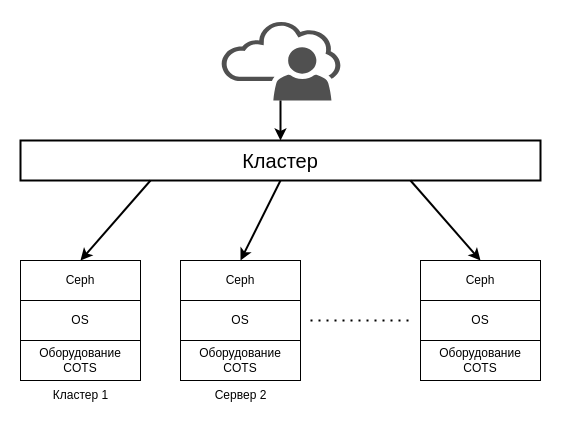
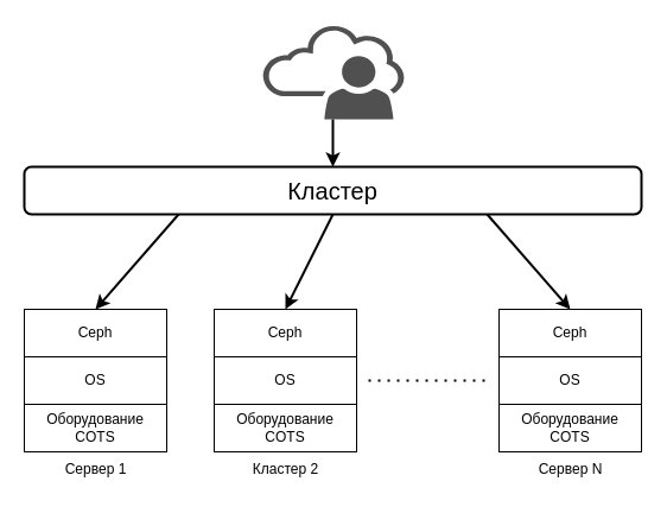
  <mxCell id="0" />
  <mxCell id="1" parent="0" />
  <mxCell id="2" value="" style="sketch=0;pointerEvents=1;shadow=0;dashed=0;html=1;strokeColor=none;fillColor=#505050;labelPosition=center;verticalLabelPosition=bottom;outlineConnect=0;verticalAlign=top;align=center;shape=mxgraph.office.clouds.online_user;strokeWidth=2;" parent="1" vertex="1"><mxGeometry x="220" y="20" width="120" height="80" as="geometry" /></mxCell>
- <mxCell id="3" value="Кластер" style="rounded=0;whiteSpace=wrap;html=1;fontSize=20;strokeWidth=2;" parent="1" vertex="1"><mxGeometry x="20" y="140" width="520" height="40" as="geometry" /></mxCell>
+ <mxCell id="3" value="Кластер" style="whiteSpace=wrap;html=1;fontSize=20;strokeWidth=2;rounded=1;" parent="1" vertex="1"><mxGeometry x="20" y="140" width="520" height="40" as="geometry" /></mxCell>
  <mxCell id="4" value="" style="endArrow=classic;html=1;rounded=0;fontSize=20;entryX=0.5;entryY=0;entryDx=0;entryDy=0;strokeWidth=2;" parent="1" source="2" target="3" edge="1"><mxGeometry width="50" height="50" relative="1" as="geometry"><mxPoint x="200" y="350" as="sourcePoint" /><mxPoint x="250" y="300" as="targetPoint" /></mxGeometry></mxCell>
  <mxCell id="5" value="" style="endArrow=classic;html=1;rounded=0;strokeWidth=2;fontSize=20;exitX=0.25;exitY=1;exitDx=0;exitDy=0;entryX=0.5;entryY=0;entryDx=0;entryDy=0;" parent="1" source="3" target="8" edge="1"><mxGeometry width="50" height="50" relative="1" as="geometry"><mxPoint x="200" y="350" as="sourcePoint" /><mxPoint x="75" y="220" as="targetPoint" /></mxGeometry></mxCell>
  <mxCell id="6" value="" style="endArrow=classic;html=1;rounded=0;strokeWidth=2;fontSize=20;exitX=0.75;exitY=1;exitDx=0;exitDy=0;entryX=0.5;entryY=0;entryDx=0;entryDy=0;" parent="1" source="3" target="16" edge="1"><mxGeometry width="50" height="50" relative="1" as="geometry"><mxPoint x="200" y="350" as="sourcePoint" /><mxPoint x="275" y="220" as="targetPoint" /></mxGeometry></mxCell>
  <mxCell id="7" value="" style="endArrow=classic;html=1;rounded=0;strokeWidth=2;fontSize=20;exitX=0.5;exitY=1;exitDx=0;exitDy=0;entryX=0.5;entryY=0;entryDx=0;entryDy=0;" parent="1" source="3" target="12" edge="1"><mxGeometry width="50" height="50" relative="1" as="geometry"><mxPoint x="200" y="350" as="sourcePoint" /><mxPoint x="175" y="220" as="targetPoint" /></mxGeometry></mxCell>
  <mxCell id="8" value="Ceph" style="rounded=0;whiteSpace=wrap;html=1;" vertex="1" parent="1"><mxGeometry x="20" y="260" width="120" height="40" as="geometry" /></mxCell>
  <mxCell id="9" value="OS" style="rounded=0;whiteSpace=wrap;html=1;" vertex="1" parent="1"><mxGeometry x="20" y="300" width="120" height="40" as="geometry" /></mxCell>
  <mxCell id="10" value="Оборудование&lt;br&gt;COTS" style="rounded=0;whiteSpace=wrap;html=1;" vertex="1" parent="1"><mxGeometry x="20" y="340" width="120" height="40" as="geometry" /></mxCell>
- <mxCell id="11" value="Кластер 1" style="text;html=1;align=center;verticalAlign=middle;resizable=0;points=[];autosize=1;strokeColor=none;fillColor=none;" vertex="1" parent="1"><mxGeometry x="40" y="380" width="80" height="30" as="geometry" /></mxCell>
+ <mxCell id="11" value="Сервер 1" style="text;html=1;align=center;verticalAlign=middle;resizable=0;points=[];autosize=1;strokeColor=none;fillColor=none;" vertex="1" parent="1"><mxGeometry x="40" y="380" width="80" height="30" as="geometry" /></mxCell>
  <mxCell id="12" value="Ceph" style="rounded=0;whiteSpace=wrap;html=1;" vertex="1" parent="1"><mxGeometry x="180" y="260" width="120" height="40" as="geometry" /></mxCell>
  <mxCell id="13" value="OS" style="rounded=0;whiteSpace=wrap;html=1;" vertex="1" parent="1"><mxGeometry x="180" y="300" width="120" height="40" as="geometry" /></mxCell>
  <mxCell id="14" value="Оборудование&lt;br&gt;COTS" style="rounded=0;whiteSpace=wrap;html=1;" vertex="1" parent="1"><mxGeometry x="180" y="340" width="120" height="40" as="geometry" /></mxCell>
- <mxCell id="15" value="Сервер 2" style="text;html=1;align=center;verticalAlign=middle;resizable=0;points=[];autosize=1;strokeColor=none;fillColor=none;" vertex="1" parent="1"><mxGeometry x="200" y="380" width="80" height="30" as="geometry" /></mxCell>
+ <mxCell id="15" value="Кластер 2" style="text;html=1;align=center;verticalAlign=middle;resizable=0;points=[];autosize=1;strokeColor=none;fillColor=none;" vertex="1" parent="1"><mxGeometry x="200" y="380" width="80" height="30" as="geometry" /></mxCell>
  <mxCell id="16" value="Ceph" style="rounded=0;whiteSpace=wrap;html=1;" vertex="1" parent="1"><mxGeometry x="420" y="260" width="120" height="40" as="geometry" /></mxCell>
  <mxCell id="17" value="OS" style="rounded=0;whiteSpace=wrap;html=1;" vertex="1" parent="1"><mxGeometry x="420" y="300" width="120" height="40" as="geometry" /></mxCell>
  <mxCell id="18" value="Оборудование&lt;br&gt;COTS" style="rounded=0;whiteSpace=wrap;html=1;" vertex="1" parent="1"><mxGeometry x="420" y="340" width="120" height="40" as="geometry" /></mxCell>
+ <mxCell id="19" value="Сервер N" style="text;html=1;align=center;verticalAlign=middle;resizable=0;points=[];autosize=1;strokeColor=none;fillColor=none;" vertex="1" parent="1"><mxGeometry x="440" y="380" width="80" height="30" as="geometry" /></mxCell>
  <mxCell id="20" value="" style="endArrow=none;dashed=1;html=1;dashPattern=1 3;strokeWidth=2;rounded=0;" edge="1" parent="1"><mxGeometry width="50" height="50" relative="1" as="geometry"><mxPoint x="310" y="320" as="sourcePoint" /><mxPoint x="410" y="320" as="targetPoint" /></mxGeometry></mxCell>
